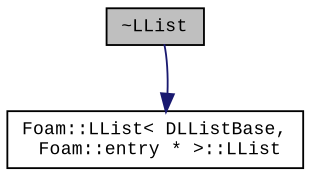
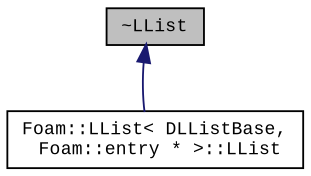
  digraph {
    rankdir=TB
    fontname="Liberation Mono"
    node [color=black fontname="Liberation Mono" fontsize=10 shape=record]
    n1 [fillcolor=grey75 fontcolor=black height=0.2 label="~LList" style=filled width=0.4]
    n2 [height=0.2 label="Foam::LList\< DLListBase,\l Foam::entry * \>::LList" width=0.4]
-   n2 -> n1 [color=midnightblue dir=back fontname="Liberation Mono" fontsize=10 labelfontname=FreeSans labelfontsize=10 style=solid]
+   n1 -> n2 [color=midnightblue dir=back fontname="Liberation Mono" fontsize=10 labelfontname=FreeSans labelfontsize=10 style=solid]
  }
